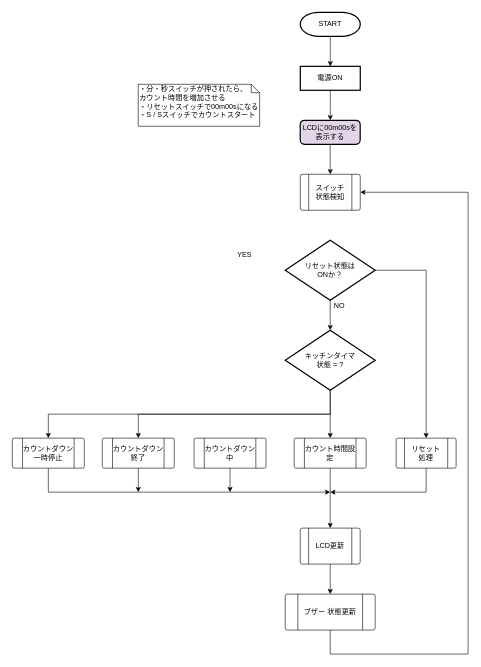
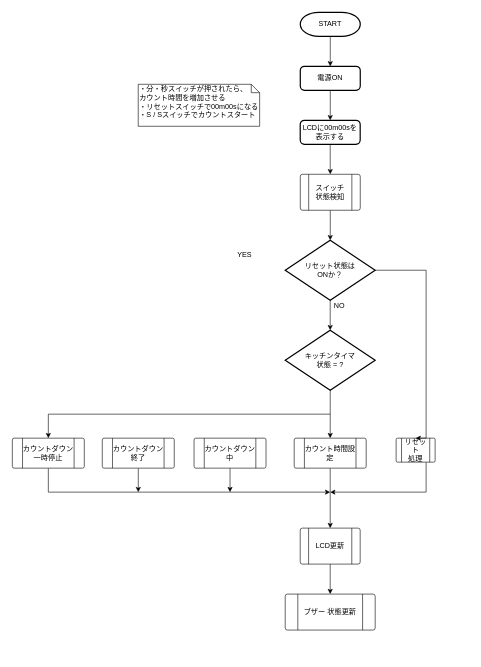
  <mxCell id="0" />
  <mxCell id="1" parent="0" />
  <mxCell id="2" value="・分・秒スイッチが押されたら、&lt;br&gt;カウント時間を増加させる&lt;br&gt;・リセットスイッチで00m00sになる&lt;br&gt;・S / Sスイッチでカウントスタート" style="shape=note;whiteSpace=wrap;html=1;size=14;verticalAlign=top;align=left;spacingTop=-6;" parent="1" vertex="1"><mxGeometry x="230" y="140" width="202.44" height="70" as="geometry" /></mxCell>
  <mxCell id="3" value="" style="edgeStyle=orthogonalEdgeStyle;rounded=0;orthogonalLoop=1;jettySize=auto;html=1;" parent="1" source="4" target="5" edge="1"><mxGeometry relative="1" as="geometry" /></mxCell>
  <mxCell id="4" value="START" style="strokeWidth=2;html=1;shape=mxgraph.flowchart.terminator;whiteSpace=wrap;" parent="1" vertex="1"><mxGeometry x="500.18" y="20" width="100" height="40" as="geometry" /></mxCell>
- <mxCell id="5" value="電源ON" style="whiteSpace=wrap;html=1;absoluteArcSize=1;arcSize=14;strokeWidth=2;rounded=0;" parent="1" vertex="1"><mxGeometry x="500.18" y="110" width="100" height="40" as="geometry" /></mxCell>
+ <mxCell id="5" value="電源ON" style="rounded=1;whiteSpace=wrap;html=1;absoluteArcSize=1;arcSize=14;strokeWidth=2;" parent="1" vertex="1"><mxGeometry x="500.18" y="110" width="100" height="40" as="geometry" /></mxCell>
  <mxCell id="6" value="" style="edgeStyle=orthogonalEdgeStyle;rounded=0;orthogonalLoop=1;jettySize=auto;html=1;exitX=0.5;exitY=1;exitDx=0;exitDy=0;entryX=0.5;entryY=0;entryDx=0;entryDy=0;" parent="1" source="30" target="8" edge="1"><mxGeometry relative="1" as="geometry"><mxPoint x="550.18" y="350" as="targetPoint" /><mxPoint x="550.18" y="300" as="sourcePoint" /><Array as="points"><mxPoint x="550.12" y="270" /><mxPoint x="550.12" y="270" /></Array></mxGeometry></mxCell>
+ <mxCell id="7" value="" style="edgeStyle=orthogonalEdgeStyle;rounded=0;orthogonalLoop=1;jettySize=auto;html=1;exitX=0.5;exitY=1;exitDx=0;exitDy=0;" parent="1" source="8" target="29" edge="1"><mxGeometry relative="1" as="geometry"><mxPoint x="550" y="320" as="sourcePoint" /></mxGeometry></mxCell>
  <mxCell id="8" value="スイッチ&lt;br&gt;状態検知" style="verticalLabelPosition=middle;verticalAlign=middle;html=1;shape=process;whiteSpace=wrap;rounded=1;size=0.14;arcSize=6;labelPosition=center;align=center;" parent="1" vertex="1"><mxGeometry x="500.18" y="290" width="100" height="60" as="geometry" /></mxCell>
  <mxCell id="9" value="" style="edgeStyle=orthogonalEdgeStyle;rounded=0;orthogonalLoop=1;jettySize=auto;html=1;" parent="1" source="12" edge="1"><mxGeometry relative="1" as="geometry"><mxPoint x="550.06" y="730" as="targetPoint" /></mxGeometry></mxCell>
  <mxCell id="10" style="edgeStyle=orthogonalEdgeStyle;rounded=0;orthogonalLoop=1;jettySize=auto;html=1;entryX=0.5;entryY=0;entryDx=0;entryDy=0;" parent="1" target="16" edge="1"><mxGeometry relative="1" as="geometry"><mxPoint x="550.06" y="690" as="sourcePoint" /><Array as="points"><mxPoint x="80.06" y="690" /></Array></mxGeometry></mxCell>
- <mxCell id="11" style="edgeStyle=orthogonalEdgeStyle;rounded=0;orthogonalLoop=1;jettySize=auto;html=1;entryX=0.5;entryY=0;entryDx=0;entryDy=0;" parent="1" source="12" target="18" edge="1"><mxGeometry relative="1" as="geometry"><Array as="points"><mxPoint x="550.06" y="690" /><mxPoint x="230.06" y="690" /></Array></mxGeometry></mxCell>
  <mxCell id="12" value="キッチンタイマ&lt;br&gt;状態 = ?" style="strokeWidth=2;html=1;shape=mxgraph.flowchart.decision;whiteSpace=wrap;" parent="1" vertex="1"><mxGeometry x="475.06" y="550" width="150" height="100" as="geometry" /></mxCell>
  <mxCell id="13" value="" style="edgeStyle=orthogonalEdgeStyle;rounded=0;orthogonalLoop=1;jettySize=auto;html=1;" parent="1" source="14" target="24" edge="1"><mxGeometry relative="1" as="geometry" /></mxCell>
  <mxCell id="14" value="LCD更新" style="verticalLabelPosition=middle;verticalAlign=middle;html=1;shape=process;whiteSpace=wrap;rounded=1;size=0.14;arcSize=6;labelPosition=center;align=center;" parent="1" vertex="1"><mxGeometry x="500.06" y="880" width="100" height="60" as="geometry" /></mxCell>
  <mxCell id="15" style="edgeStyle=orthogonalEdgeStyle;rounded=0;orthogonalLoop=1;jettySize=auto;html=1;" parent="1" source="16" edge="1"><mxGeometry relative="1" as="geometry"><mxPoint x="550.06" y="820" as="targetPoint" /><Array as="points"><mxPoint x="80.06" y="820" /></Array></mxGeometry></mxCell>
  <mxCell id="16" value="カウントダウン一時停止" style="verticalLabelPosition=middle;verticalAlign=middle;html=1;shape=process;whiteSpace=wrap;rounded=1;size=0.14;arcSize=6;labelPosition=center;align=center;" parent="1" vertex="1"><mxGeometry x="20.06" y="730" width="120" height="50" as="geometry" /></mxCell>
  <mxCell id="17" style="edgeStyle=orthogonalEdgeStyle;rounded=0;orthogonalLoop=1;jettySize=auto;html=1;" parent="1" source="18" edge="1"><mxGeometry relative="1" as="geometry"><mxPoint x="230.06" y="820" as="targetPoint" /></mxGeometry></mxCell>
  <mxCell id="18" value="カウントダウン&lt;br&gt;終了" style="verticalLabelPosition=middle;verticalAlign=middle;html=1;shape=process;whiteSpace=wrap;rounded=1;size=0.14;arcSize=6;labelPosition=center;align=center;" parent="1" vertex="1"><mxGeometry x="170.06" y="730" width="120" height="50" as="geometry" /></mxCell>
  <mxCell id="19" style="edgeStyle=orthogonalEdgeStyle;rounded=0;orthogonalLoop=1;jettySize=auto;html=1;" parent="1" source="20" edge="1"><mxGeometry relative="1" as="geometry"><mxPoint x="383.06" y="820" as="targetPoint" /><Array as="points"><mxPoint x="383.06" y="820" /></Array></mxGeometry></mxCell>
  <mxCell id="20" value="カウントダウン&lt;br&gt;中" style="verticalLabelPosition=middle;verticalAlign=middle;html=1;shape=process;whiteSpace=wrap;rounded=1;size=0.14;arcSize=6;labelPosition=center;align=center;" parent="1" vertex="1"><mxGeometry x="323.06" y="730" width="120" height="50" as="geometry" /></mxCell>
  <mxCell id="21" value="" style="edgeStyle=orthogonalEdgeStyle;rounded=0;orthogonalLoop=1;jettySize=auto;html=1;" parent="1" source="22" target="14" edge="1"><mxGeometry relative="1" as="geometry"><mxPoint x="550" y="890" as="targetPoint" /></mxGeometry></mxCell>
  <mxCell id="22" value="カウント時間設定" style="verticalLabelPosition=middle;verticalAlign=middle;html=1;shape=process;whiteSpace=wrap;rounded=1;size=0.14;arcSize=6;labelPosition=center;align=center;" parent="1" vertex="1"><mxGeometry x="490.06" y="730" width="120" height="50" as="geometry" /></mxCell>
- <mxCell id="23" value="" style="edgeStyle=orthogonalEdgeStyle;rounded=0;orthogonalLoop=1;jettySize=auto;html=1;entryX=1;entryY=0.5;entryDx=0;entryDy=0;" parent="1" source="24" target="8" edge="1"><mxGeometry relative="1" as="geometry"><mxPoint x="610" y="290" as="targetPoint" /><Array as="points"><mxPoint x="550" y="1090" /><mxPoint x="780" y="1090" /><mxPoint x="780" y="320" /></Array></mxGeometry></mxCell>
  <mxCell id="24" value="ブザー 状態更新" style="verticalLabelPosition=middle;verticalAlign=middle;html=1;shape=process;whiteSpace=wrap;rounded=1;size=0.14;arcSize=6;labelPosition=center;align=center;" parent="1" vertex="1"><mxGeometry x="475.06" y="990" width="150" height="60" as="geometry" /></mxCell>
  <mxCell id="25" style="edgeStyle=orthogonalEdgeStyle;rounded=0;orthogonalLoop=1;jettySize=auto;html=1;" parent="1" source="26" edge="1"><mxGeometry relative="1" as="geometry"><mxPoint x="550" y="820" as="targetPoint" /><Array as="points"><mxPoint x="710" y="820" /></Array></mxGeometry></mxCell>
- <mxCell id="26" value="リセット&lt;br&gt;処理" style="verticalLabelPosition=middle;verticalAlign=middle;html=1;shape=process;whiteSpace=wrap;rounded=1;size=0.14;arcSize=6;labelPosition=center;align=center;" parent="1" vertex="1"><mxGeometry x="660" y="730" width="100" height="50" as="geometry" /></mxCell>
+ <mxCell id="26" value="リセット&lt;br&gt;処理" style="verticalLabelPosition=middle;verticalAlign=middle;html=1;shape=process;whiteSpace=wrap;rounded=1;size=0.14;arcSize=6;labelPosition=center;align=center;" parent="1" vertex="1"><mxGeometry x="660" y="730" width="65" height="40" as="geometry" /></mxCell>
  <mxCell id="27" style="edgeStyle=orthogonalEdgeStyle;rounded=0;orthogonalLoop=1;jettySize=auto;html=1;" parent="1" source="29" target="12" edge="1"><mxGeometry relative="1" as="geometry" /></mxCell>
  <mxCell id="28" style="edgeStyle=orthogonalEdgeStyle;rounded=0;orthogonalLoop=1;jettySize=auto;html=1;entryX=0.5;entryY=0;entryDx=0;entryDy=0;" parent="1" source="29" target="26" edge="1"><mxGeometry relative="1" as="geometry"><mxPoint x="710" y="400" as="targetPoint" /><Array as="points"><mxPoint x="710" y="450" /></Array></mxGeometry></mxCell>
  <mxCell id="29" value="リセット状態は&lt;br&gt;ONか？" style="strokeWidth=2;html=1;shape=mxgraph.flowchart.decision;whiteSpace=wrap;" parent="1" vertex="1"><mxGeometry x="475.06" y="400" width="150" height="100" as="geometry" /></mxCell>
- <mxCell id="30" value="LCDに00m00sを&lt;br&gt;表示する" style="rounded=1;whiteSpace=wrap;html=1;absoluteArcSize=1;arcSize=14;strokeWidth=2;fillColor=#e1d5e7;" parent="1" vertex="1"><mxGeometry x="500.06" y="200" width="100" height="40" as="geometry" /></mxCell>
+ <mxCell id="30" value="LCDに00m00sを&lt;br&gt;表示する" style="rounded=1;whiteSpace=wrap;html=1;absoluteArcSize=1;arcSize=14;strokeWidth=2;" parent="1" vertex="1"><mxGeometry x="500.06" y="200" width="100" height="40" as="geometry" /></mxCell>
  <mxCell id="31" value="" style="edgeStyle=orthogonalEdgeStyle;rounded=0;orthogonalLoop=1;jettySize=auto;html=1;" parent="1" source="5" target="30" edge="1"><mxGeometry relative="1" as="geometry"><mxPoint x="550" y="250" as="targetPoint" /><mxPoint x="550" y="170" as="sourcePoint" /></mxGeometry></mxCell>
  <mxCell id="32" value="NO" style="text;html=1;align=center;verticalAlign=middle;resizable=0;points=[];autosize=1;" parent="1" vertex="1"><mxGeometry x="550" y="500" width="30" height="20" as="geometry" /></mxCell>
  <mxCell id="33" value="YES" style="text;html=1;align=center;verticalAlign=middle;resizable=0;points=[];autosize=1;" parent="1" vertex="1"><mxGeometry x="387.44" y="415" width="40" height="20" as="geometry" /></mxCell>
